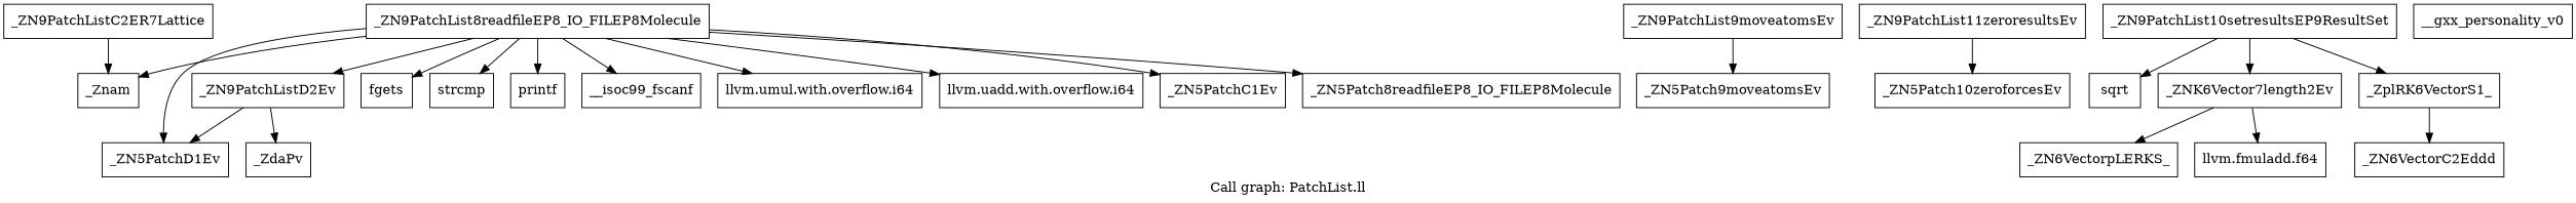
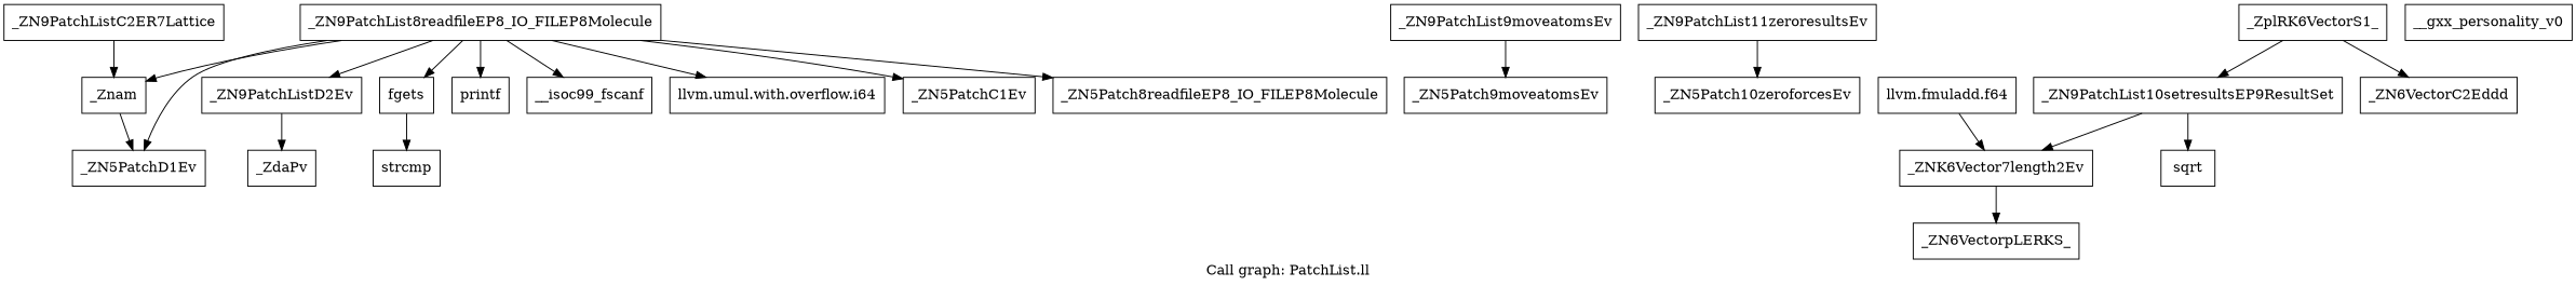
  digraph {
    label="Call graph: PatchList.ll"
    node [shape=record]
    n1 [label="{_ZN9PatchListC2ER7Lattice}"]
    n2 [label="{_Znam}"]
    n3 [label="{_ZN9PatchListD2Ev}"]
    n4 [label="{_ZN5PatchD1Ev}"]
    n5 [label="{_ZdaPv}"]
    n6 [label="{_ZN9PatchList9moveatomsEv}"]
    n7 [label="{_ZN5Patch9moveatomsEv}"]
    n8 [label="{_ZN9PatchList11zeroresultsEv}"]
    n9 [label="{_ZN5Patch10zeroforcesEv}"]
    n10 [label="{_ZN9PatchList10setresultsEP9ResultSet}"]
    n11 [label="{sqrt}"]
    n12 [label="{_ZNK6Vector7length2Ev}"]
    n13 [label="{_ZplRK6VectorS1_}"]
    n14 [label="{_ZN6VectorpLERKS_}"]
    n15 [label="{llvm.fmuladd.f64}"]
    n16 [label="{_ZN6VectorC2Eddd}"]
    n17 [label="{_ZN9PatchList8readfileEP8_IO_FILEP8Molecule}"]
    n18 [label="{fgets}"]
    n19 [label="{strcmp}"]
    n20 [label="{printf}"]
    n21 [label="{__isoc99_fscanf}"]
    n22 [label="{llvm.umul.with.overflow.i64}"]
-   n23 [label="{llvm.uadd.with.overflow.i64}"]
    n24 [label="{_ZN5PatchC1Ev}"]
    n25 [label="{_ZN5Patch8readfileEP8_IO_FILEP8Molecule}"]
    n26 [label="{__gxx_personality_v0}"]
    n1 -> n2
-   n3 -> n4
+   n2 -> n4
    n3 -> n5
    n6 -> n7
    n8 -> n9
    n10 -> n11
    n10 -> n12
-   n10 -> n13
+   n13 -> n10
    n12 -> n14
-   n12 -> n15
+   n15 -> n12
    n13 -> n16
    n17 -> n2
    n17 -> n3
    n17 -> n4
    n17 -> n18
-   n17 -> n19
+   n18 -> n19
    n17 -> n20
    n17 -> n21
    n17 -> n22
-   n17 -> n23
    n17 -> n24
    n17 -> n25
  }
